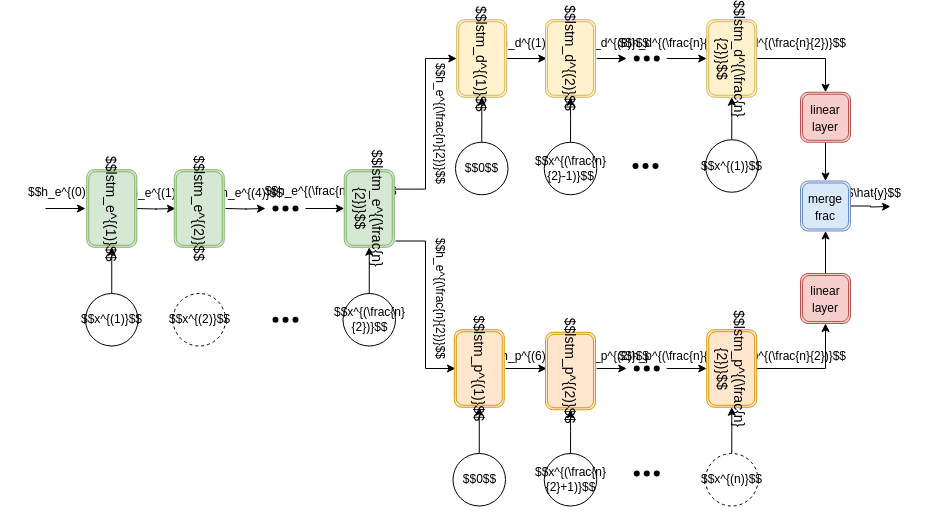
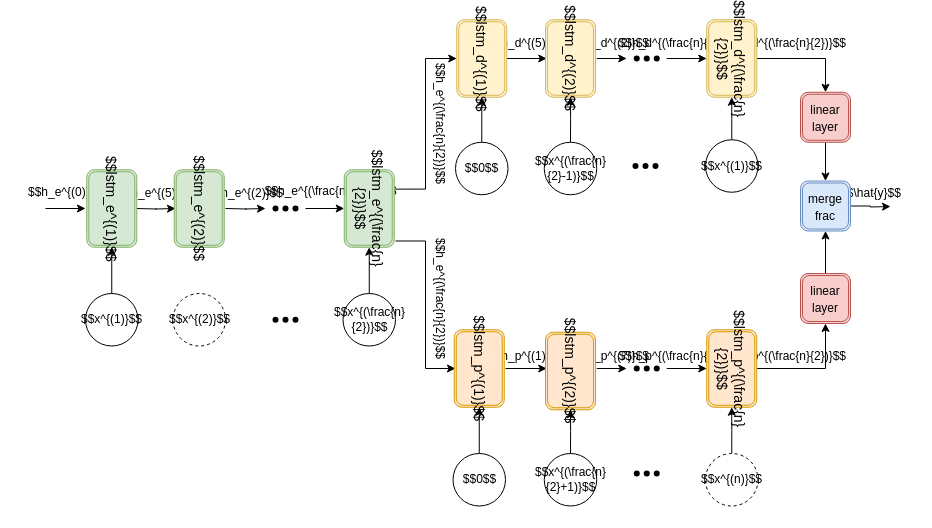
  <mxCell id="0" />
  <mxCell id="1" parent="0" />
  <mxCell id="2" style="edgeStyle=orthogonalEdgeStyle;rounded=0;orthogonalLoop=1;jettySize=auto;html=1;entryX=0;entryY=0.5;entryDx=0;entryDy=0;" parent="1" edge="1"><mxGeometry relative="1" as="geometry"><mxPoint x="135" y="195" as="sourcePoint" /><mxPoint x="175" y="195" as="targetPoint" /></mxGeometry></mxCell>
  <mxCell id="3" style="edgeStyle=orthogonalEdgeStyle;rounded=0;orthogonalLoop=1;jettySize=auto;html=1;" parent="1" edge="1"><mxGeometry relative="1" as="geometry"><mxPoint x="265" y="195" as="targetPoint" /><mxPoint x="225" y="195" as="sourcePoint" /></mxGeometry></mxCell>
  <mxCell id="4" style="edgeStyle=orthogonalEdgeStyle;rounded=0;orthogonalLoop=1;jettySize=auto;html=1;exitX=1;exitY=0.75;exitDx=0;exitDy=0;entryX=0;entryY=0.5;entryDx=0;entryDy=0;" parent="1" edge="1"><mxGeometry relative="1" as="geometry"><Array as="points"><mxPoint x="425" y="228" /><mxPoint x="425" y="355" /></Array><mxPoint x="395" y="227.5" as="sourcePoint" /><mxPoint x="455" y="355" as="targetPoint" /></mxGeometry></mxCell>
  <mxCell id="5" style="edgeStyle=orthogonalEdgeStyle;rounded=0;orthogonalLoop=1;jettySize=auto;html=1;entryX=0;entryY=0.5;entryDx=0;entryDy=0;" parent="1" edge="1"><mxGeometry relative="1" as="geometry"><mxPoint x="505" y="45" as="sourcePoint" /><mxPoint x="546.25" y="45" as="targetPoint" /></mxGeometry></mxCell>
  <mxCell id="6" style="edgeStyle=orthogonalEdgeStyle;rounded=0;orthogonalLoop=1;jettySize=auto;html=1;" parent="1" edge="1"><mxGeometry relative="1" as="geometry"><mxPoint x="626.25" y="45" as="targetPoint" /><mxPoint x="596.25" y="45" as="sourcePoint" /></mxGeometry></mxCell>
  <mxCell id="7" value="" style="shape=waypoint;sketch=0;fillStyle=solid;size=6;pointerEvents=1;points=[];fillColor=none;resizable=0;rotatable=0;perimeter=centerPerimeter;snapToPoint=1;" parent="1" vertex="1"><mxGeometry x="626.25" y="25" width="40" height="40" as="geometry" /></mxCell>
  <mxCell id="8" value="" style="shape=waypoint;sketch=0;fillStyle=solid;size=6;pointerEvents=1;points=[];fillColor=none;resizable=0;rotatable=0;perimeter=centerPerimeter;snapToPoint=1;" parent="1" vertex="1"><mxGeometry x="616.25" y="25" width="40" height="40" as="geometry" /></mxCell>
  <mxCell id="9" value="" style="shape=waypoint;sketch=0;fillStyle=solid;size=6;pointerEvents=1;points=[];fillColor=none;resizable=0;rotatable=0;perimeter=centerPerimeter;snapToPoint=1;" parent="1" vertex="1"><mxGeometry x="636.25" y="25" width="40" height="40" as="geometry" /></mxCell>
  <mxCell id="10" value="" style="endArrow=classic;html=1;rounded=0;entryX=0;entryY=0.5;entryDx=0;entryDy=0;" parent="1" edge="1"><mxGeometry width="50" height="50" relative="1" as="geometry"><mxPoint x="666.25" y="45" as="sourcePoint" /><mxPoint x="706.25" y="45" as="targetPoint" /></mxGeometry></mxCell>
  <mxCell id="11" style="edgeStyle=orthogonalEdgeStyle;rounded=0;orthogonalLoop=1;jettySize=auto;html=1;entryX=0;entryY=0.5;entryDx=0;entryDy=0;" parent="1" edge="1"><mxGeometry relative="1" as="geometry"><mxPoint x="505" y="355" as="sourcePoint" /><mxPoint x="546.25" y="355" as="targetPoint" /></mxGeometry></mxCell>
  <mxCell id="12" style="edgeStyle=orthogonalEdgeStyle;rounded=0;orthogonalLoop=1;jettySize=auto;html=1;" parent="1" edge="1"><mxGeometry relative="1" as="geometry"><mxPoint x="626.25" y="355" as="targetPoint" /><mxPoint x="596.25" y="355" as="sourcePoint" /></mxGeometry></mxCell>
  <mxCell id="13" value="" style="endArrow=classic;html=1;rounded=0;entryX=0;entryY=0.5;entryDx=0;entryDy=0;" parent="1" edge="1"><mxGeometry width="50" height="50" relative="1" as="geometry"><mxPoint x="666.25" y="355" as="sourcePoint" /><mxPoint x="706.25" y="355" as="targetPoint" /></mxGeometry></mxCell>
  <mxCell id="14" value="" style="shape=waypoint;sketch=0;fillStyle=solid;size=6;pointerEvents=1;points=[];fillColor=none;resizable=0;rotatable=0;perimeter=centerPerimeter;snapToPoint=1;" parent="1" vertex="1"><mxGeometry x="626.25" y="335" width="40" height="40" as="geometry" /></mxCell>
  <mxCell id="15" value="" style="shape=waypoint;sketch=0;fillStyle=solid;size=6;pointerEvents=1;points=[];fillColor=none;resizable=0;rotatable=0;perimeter=centerPerimeter;snapToPoint=1;" parent="1" vertex="1"><mxGeometry x="616.25" y="335" width="40" height="40" as="geometry" /></mxCell>
  <mxCell id="16" value="" style="shape=waypoint;sketch=0;fillStyle=solid;size=6;pointerEvents=1;points=[];fillColor=none;resizable=0;rotatable=0;perimeter=centerPerimeter;snapToPoint=1;" parent="1" vertex="1"><mxGeometry x="636.25" y="335" width="40" height="40" as="geometry" /></mxCell>
  <mxCell id="17" value="" style="shape=waypoint;sketch=0;fillStyle=solid;size=6;pointerEvents=1;points=[];fillColor=none;resizable=0;rotatable=0;perimeter=centerPerimeter;snapToPoint=1;" parent="1" vertex="1"><mxGeometry x="265" y="175" width="40" height="40" as="geometry" /></mxCell>
  <mxCell id="18" value="" style="shape=waypoint;sketch=0;fillStyle=solid;size=6;pointerEvents=1;points=[];fillColor=none;resizable=0;rotatable=0;perimeter=centerPerimeter;snapToPoint=1;" parent="1" vertex="1"><mxGeometry x="255" y="175" width="40" height="40" as="geometry" /></mxCell>
  <mxCell id="19" value="" style="shape=waypoint;sketch=0;fillStyle=solid;size=6;pointerEvents=1;points=[];fillColor=none;resizable=0;rotatable=0;perimeter=centerPerimeter;snapToPoint=1;" parent="1" vertex="1"><mxGeometry x="275" y="175" width="40" height="40" as="geometry" /></mxCell>
  <mxCell id="20" value="" style="endArrow=classic;html=1;rounded=0;entryX=0.5;entryY=1;entryDx=0;entryDy=0;" parent="1" target="66" edge="1"><mxGeometry width="50" height="50" relative="1" as="geometry"><mxPoint x="305" y="195" as="sourcePoint" /><mxPoint x="345" y="195" as="targetPoint" /></mxGeometry></mxCell>
  <mxCell id="21" value="" style="endArrow=classic;html=1;rounded=0;entryX=0;entryY=0.5;entryDx=0;entryDy=0;" parent="1" edge="1"><mxGeometry width="50" height="50" relative="1" as="geometry"><mxPoint x="45" y="195" as="sourcePoint" /><mxPoint x="85" y="195" as="targetPoint" /></mxGeometry></mxCell>
  <mxCell id="22" value="$$h_e^{(0)}$$" style="text;html=1;align=center;verticalAlign=middle;resizable=0;points=[];autosize=1;strokeColor=none;fillColor=none;" parent="1" vertex="1"><mxGeometry x="20" y="168.75" width="90" height="20" as="geometry" /></mxCell>
  <mxCell id="23" value="" style="shape=waypoint;sketch=0;fillStyle=solid;size=6;pointerEvents=1;points=[];fillColor=none;resizable=0;rotatable=0;perimeter=centerPerimeter;snapToPoint=1;" parent="1" vertex="1"><mxGeometry x="625" y="132.5" width="40" height="40" as="geometry" /></mxCell>
  <mxCell id="24" value="" style="shape=waypoint;sketch=0;fillStyle=solid;size=6;pointerEvents=1;points=[];fillColor=none;resizable=0;rotatable=0;perimeter=centerPerimeter;snapToPoint=1;" parent="1" vertex="1"><mxGeometry x="615" y="132.5" width="40" height="40" as="geometry" /></mxCell>
  <mxCell id="25" value="" style="shape=waypoint;sketch=0;fillStyle=solid;size=6;pointerEvents=1;points=[];fillColor=none;resizable=0;rotatable=0;perimeter=centerPerimeter;snapToPoint=1;" parent="1" vertex="1"><mxGeometry x="635" y="132.5" width="40" height="40" as="geometry" /></mxCell>
  <mxCell id="26" value="" style="shape=waypoint;sketch=0;fillStyle=solid;size=6;pointerEvents=1;points=[];fillColor=none;resizable=0;rotatable=0;perimeter=centerPerimeter;snapToPoint=1;" parent="1" vertex="1"><mxGeometry x="626.25" y="440" width="40" height="40" as="geometry" /></mxCell>
  <mxCell id="27" value="" style="shape=waypoint;sketch=0;fillStyle=solid;size=6;pointerEvents=1;points=[];fillColor=none;resizable=0;rotatable=0;perimeter=centerPerimeter;snapToPoint=1;" parent="1" vertex="1"><mxGeometry x="616.25" y="440" width="40" height="40" as="geometry" /></mxCell>
  <mxCell id="28" value="" style="shape=waypoint;sketch=0;fillStyle=solid;size=6;pointerEvents=1;points=[];fillColor=none;resizable=0;rotatable=0;perimeter=centerPerimeter;snapToPoint=1;" parent="1" vertex="1"><mxGeometry x="636.25" y="440" width="40" height="40" as="geometry" /></mxCell>
  <mxCell id="29" value="" style="shape=waypoint;sketch=0;fillStyle=solid;size=6;pointerEvents=1;points=[];fillColor=none;resizable=0;rotatable=0;perimeter=centerPerimeter;snapToPoint=1;" parent="1" vertex="1"><mxGeometry x="265" y="286.25" width="40" height="40" as="geometry" /></mxCell>
  <mxCell id="30" value="" style="shape=waypoint;sketch=0;fillStyle=solid;size=6;pointerEvents=1;points=[];fillColor=none;resizable=0;rotatable=0;perimeter=centerPerimeter;snapToPoint=1;" parent="1" vertex="1"><mxGeometry x="255" y="286.25" width="40" height="40" as="geometry" /></mxCell>
  <mxCell id="31" value="" style="shape=waypoint;sketch=0;fillStyle=solid;size=6;pointerEvents=1;points=[];fillColor=none;resizable=0;rotatable=0;perimeter=centerPerimeter;snapToPoint=1;" parent="1" vertex="1"><mxGeometry x="275" y="286.25" width="40" height="40" as="geometry" /></mxCell>
  <mxCell id="32" value="$$h_e^{(\frac{n}{2})}$$" style="text;html=1;align=center;verticalAlign=middle;resizable=0;points=[];autosize=1;strokeColor=none;fillColor=none;rotation=90;" parent="1" vertex="1"><mxGeometry x="370" y="100" width="140" height="20" as="geometry" /></mxCell>
  <mxCell id="33" style="edgeStyle=orthogonalEdgeStyle;rounded=0;orthogonalLoop=1;jettySize=auto;html=1;entryX=1;entryY=0.5;entryDx=0;entryDy=0;fontSize=13;strokeWidth=1;" edge="1" parent="1" source="34" target="68"><mxGeometry relative="1" as="geometry" /></mxCell>
  <mxCell id="34" value="$$x^{(\frac{n}{2}-1)}$$" style="ellipse;whiteSpace=wrap;html=1;aspect=fixed;" parent="1" vertex="1"><mxGeometry x="543.75" y="128.75" width="52.5" height="52.5" as="geometry" /></mxCell>
  <mxCell id="35" style="edgeStyle=orthogonalEdgeStyle;rounded=0;orthogonalLoop=1;jettySize=auto;html=1;entryX=1;entryY=0.5;entryDx=0;entryDy=0;fontSize=13;strokeWidth=1;" edge="1" parent="1" source="36" target="67"><mxGeometry relative="1" as="geometry" /></mxCell>
  <mxCell id="36" value="$$0$$" style="ellipse;whiteSpace=wrap;html=1;aspect=fixed;" parent="1" vertex="1"><mxGeometry x="455" y="128.75" width="52.5" height="52.5" as="geometry" /></mxCell>
  <mxCell id="37" style="edgeStyle=orthogonalEdgeStyle;rounded=0;orthogonalLoop=1;jettySize=auto;html=1;exitX=0.5;exitY=0;exitDx=0;exitDy=0;entryX=1;entryY=0.5;entryDx=0;entryDy=0;fontSize=14;strokeWidth=1;" edge="1" parent="1" source="38" target="71"><mxGeometry relative="1" as="geometry" /></mxCell>
  <mxCell id="38" value="$$0$$" style="ellipse;whiteSpace=wrap;html=1;aspect=fixed;" parent="1" vertex="1"><mxGeometry x="452.5" y="440" width="52.5" height="52.5" as="geometry" /></mxCell>
  <mxCell id="39" style="edgeStyle=orthogonalEdgeStyle;rounded=0;orthogonalLoop=1;jettySize=auto;html=1;entryX=1;entryY=0.5;entryDx=0;entryDy=0;fontSize=14;strokeWidth=1;" edge="1" parent="1" source="40" target="72"><mxGeometry relative="1" as="geometry" /></mxCell>
  <mxCell id="40" value="$$x^{(\frac{n}{2}+1)}$$" style="ellipse;whiteSpace=wrap;html=1;aspect=fixed;" parent="1" vertex="1"><mxGeometry x="543.75" y="440" width="52.5" height="52.5" as="geometry" /></mxCell>
  <mxCell id="41" style="edgeStyle=orthogonalEdgeStyle;rounded=0;orthogonalLoop=1;jettySize=auto;html=1;entryX=1;entryY=0.5;entryDx=0;entryDy=0;fontSize=13;strokeWidth=1;" edge="1" parent="1" source="42" target="70"><mxGeometry relative="1" as="geometry" /></mxCell>
  <mxCell id="42" value="$$x^{(1)}$$" style="ellipse;whiteSpace=wrap;html=1;aspect=fixed;" parent="1" vertex="1"><mxGeometry x="705" y="126.25" width="52.5" height="52.5" as="geometry" /></mxCell>
  <mxCell id="43" style="edgeStyle=orthogonalEdgeStyle;rounded=0;orthogonalLoop=1;jettySize=auto;html=1;entryX=1;entryY=0.5;entryDx=0;entryDy=0;fontSize=14;strokeWidth=1;" edge="1" parent="1" source="44" target="74"><mxGeometry relative="1" as="geometry" /></mxCell>
  <mxCell id="44" value="$$x^{(n)}$$" style="ellipse;whiteSpace=wrap;html=1;aspect=fixed;dashed=1;" parent="1" vertex="1"><mxGeometry x="705" y="440" width="52.5" height="52.5" as="geometry" /></mxCell>
  <mxCell id="45" style="edgeStyle=orthogonalEdgeStyle;rounded=0;orthogonalLoop=1;jettySize=auto;html=1;exitX=0.5;exitY=0;exitDx=0;exitDy=0;entryX=1;entryY=0.5;entryDx=0;entryDy=0;fontSize=13;strokeWidth=1;" edge="1" parent="1" source="46" target="63"><mxGeometry relative="1" as="geometry" /></mxCell>
  <mxCell id="46" value="$$x^{(1)}$$" style="ellipse;whiteSpace=wrap;html=1;aspect=fixed;fontStyle=0" parent="1" vertex="1"><mxGeometry x="85" y="280" width="52.5" height="52.5" as="geometry" /></mxCell>
  <mxCell id="47" value="$$x^{(2)}$$" style="ellipse;whiteSpace=wrap;html=1;aspect=fixed;dashed=1;" parent="1" vertex="1"><mxGeometry x="172.5" y="280" width="52.5" height="52.5" as="geometry" /></mxCell>
  <mxCell id="48" style="edgeStyle=orthogonalEdgeStyle;rounded=0;orthogonalLoop=1;jettySize=auto;html=1;exitX=0.5;exitY=0;exitDx=0;exitDy=0;entryX=1;entryY=0.5;entryDx=0;entryDy=0;fontSize=13;strokeWidth=1;" edge="1" parent="1" source="49" target="66"><mxGeometry relative="1" as="geometry" /></mxCell>
  <mxCell id="49" value="$$x^{(\frac{n}{2})}$$" style="ellipse;whiteSpace=wrap;html=1;aspect=fixed;" parent="1" vertex="1"><mxGeometry x="342.5" y="280" width="52.5" height="52.5" as="geometry" /></mxCell>
  <mxCell id="50" value="$$h_e^{(\frac{n}{2})}$$" style="text;html=1;align=center;verticalAlign=middle;resizable=0;points=[];autosize=1;strokeColor=none;fillColor=none;rotation=90;" parent="1" vertex="1"><mxGeometry x="370" y="275" width="140" height="20" as="geometry" /></mxCell>
- <mxCell id="51" value="$$h_e^{(1)}$$" style="text;html=1;align=center;verticalAlign=middle;resizable=0;points=[];autosize=1;strokeColor=none;fillColor=none;" parent="1" vertex="1"><mxGeometry x="110" y="170" width="90" height="20" as="geometry" /></mxCell>
- <mxCell id="52" value="$$h_e^{(4)}$$" style="text;html=1;align=center;verticalAlign=middle;resizable=0;points=[];autosize=1;strokeColor=none;fillColor=none;" parent="1" vertex="1"><mxGeometry x="200" y="170" width="90" height="20" as="geometry" /></mxCell>
+ <mxCell id="51" value="$$h_e^{(5)}$$" style="text;html=1;align=center;verticalAlign=middle;resizable=0;points=[];autosize=1;strokeColor=none;fillColor=none;" parent="1" vertex="1"><mxGeometry x="110" y="170" width="90" height="20" as="geometry" /></mxCell>
+ <mxCell id="52" value="$$h_e^{(2)}$$" style="text;html=1;align=center;verticalAlign=middle;resizable=0;points=[];autosize=1;strokeColor=none;fillColor=none;" parent="1" vertex="1"><mxGeometry x="200" y="170" width="90" height="20" as="geometry" /></mxCell>
  <mxCell id="53" value="$$h_e^{(\frac{n}{2}-1)}$$" style="text;html=1;align=center;verticalAlign=middle;resizable=0;points=[];autosize=1;strokeColor=none;fillColor=none;" parent="1" vertex="1"><mxGeometry x="255" y="167.5" width="150" height="20" as="geometry" /></mxCell>
- <mxCell id="54" value="$$h_d^{(1)}$$" style="text;html=1;align=center;verticalAlign=middle;resizable=0;points=[];autosize=1;strokeColor=none;fillColor=none;" parent="1" vertex="1"><mxGeometry x="480" y="20" width="90" height="20" as="geometry" /></mxCell>
- <mxCell id="55" value="$$h_d^{(8)}$$" style="text;html=1;align=center;verticalAlign=middle;resizable=0;points=[];autosize=1;strokeColor=none;fillColor=none;" parent="1" vertex="1"><mxGeometry x="566.25" y="20" width="90" height="20" as="geometry" /></mxCell>
+ <mxCell id="54" value="$$h_d^{(5)}$$" style="text;html=1;align=center;verticalAlign=middle;resizable=0;points=[];autosize=1;strokeColor=none;fillColor=none;" parent="1" vertex="1"><mxGeometry x="480" y="20" width="90" height="20" as="geometry" /></mxCell>
+ <mxCell id="55" value="$$h_d^{(2)}$$" style="text;html=1;align=center;verticalAlign=middle;resizable=0;points=[];autosize=1;strokeColor=none;fillColor=none;" parent="1" vertex="1"><mxGeometry x="566.25" y="20" width="90" height="20" as="geometry" /></mxCell>
  <mxCell id="56" value="$$h_d^{(\frac{n}{2}-1)}$$" style="text;html=1;align=center;verticalAlign=middle;resizable=0;points=[];autosize=1;strokeColor=none;fillColor=none;" parent="1" vertex="1"><mxGeometry x="608.75" y="20" width="150" height="20" as="geometry" /></mxCell>
- <mxCell id="57" value="$$h_p^{(6)}$$" style="text;html=1;align=center;verticalAlign=middle;resizable=0;points=[];autosize=1;strokeColor=none;fillColor=none;" parent="1" vertex="1"><mxGeometry x="480" y="332.5" width="90" height="20" as="geometry" /></mxCell>
- <mxCell id="58" value="$$h_p^{(2)}$$" style="text;html=1;align=center;verticalAlign=middle;resizable=0;points=[];autosize=1;strokeColor=none;fillColor=none;" parent="1" vertex="1"><mxGeometry x="566.25" y="332.5" width="90" height="20" as="geometry" /></mxCell>
+ <mxCell id="57" value="$$h_p^{(1)}$$" style="text;html=1;align=center;verticalAlign=middle;resizable=0;points=[];autosize=1;strokeColor=none;fillColor=none;" parent="1" vertex="1"><mxGeometry x="480" y="332.5" width="90" height="20" as="geometry" /></mxCell>
+ <mxCell id="58" value="$$h_p^{(7)}$$" style="text;html=1;align=center;verticalAlign=middle;resizable=0;points=[];autosize=1;strokeColor=none;fillColor=none;" parent="1" vertex="1"><mxGeometry x="566.25" y="332.5" width="90" height="20" as="geometry" /></mxCell>
  <mxCell id="59" value="$$h_p^{(\frac{n}{2}-1)}$$" style="text;html=1;align=center;verticalAlign=middle;resizable=0;points=[];autosize=1;strokeColor=none;fillColor=none;" parent="1" vertex="1"><mxGeometry x="608.75" y="332.5" width="150" height="20" as="geometry" /></mxCell>
  <mxCell id="60" value="$$h_d^{(\frac{n}{2})}$$" style="text;html=1;align=center;verticalAlign=middle;resizable=0;points=[];autosize=1;strokeColor=none;fillColor=none;" parent="1" vertex="1"><mxGeometry x="715" y="20" width="140" height="20" as="geometry" /></mxCell>
  <mxCell id="61" value="$$h_p^{(\frac{n}{2})}$$" style="text;html=1;align=center;verticalAlign=middle;resizable=0;points=[];autosize=1;strokeColor=none;fillColor=none;" parent="1" vertex="1"><mxGeometry x="715" y="332.5" width="140" height="20" as="geometry" /></mxCell>
  <mxCell id="62" value="$$\hat{y}$$" style="text;html=1;align=center;verticalAlign=middle;resizable=0;points=[];autosize=1;strokeColor=none;fillColor=none;" parent="1" vertex="1"><mxGeometry x="830" y="170" width="80" height="20" as="geometry" /></mxCell>
  <mxCell id="63" value="&lt;font style=&quot;font-size: 14px&quot;&gt;$$lstm_e^{(1)}$$&lt;/font&gt;" style="shape=ext;double=1;rounded=1;whiteSpace=wrap;html=1;strokeWidth=1;rotation=90;fillColor=#d5e8d4;strokeColor=#82b366;" vertex="1" parent="1"><mxGeometry x="72.5" y="170" width="77.5" height="50" as="geometry" /></mxCell>
  <mxCell id="64" value="&lt;font style=&quot;font-size: 14px&quot;&gt;$$lstm_e^{(2)}$$&lt;/font&gt;" style="shape=ext;double=1;rounded=1;whiteSpace=wrap;html=1;strokeWidth=1;rotation=90;fillColor=#d5e8d4;strokeColor=#82b366;" vertex="1" parent="1"><mxGeometry x="160" y="170" width="77.5" height="50" as="geometry" /></mxCell>
  <mxCell id="65" style="edgeStyle=orthogonalEdgeStyle;rounded=0;orthogonalLoop=1;jettySize=auto;html=1;exitX=0.25;exitY=0;exitDx=0;exitDy=0;entryX=0.5;entryY=1;entryDx=0;entryDy=0;fontSize=13;strokeWidth=1;" edge="1" parent="1" source="66" target="67"><mxGeometry relative="1" as="geometry" /></mxCell>
  <mxCell id="66" value="&lt;font style=&quot;font-size: 14px&quot;&gt;$$lstm_e^{(\frac{n}{2})}$$&lt;/font&gt;" style="shape=ext;double=1;rounded=1;whiteSpace=wrap;html=1;strokeWidth=1;rotation=90;fillColor=#d5e8d4;strokeColor=#82b366;" vertex="1" parent="1"><mxGeometry x="330" y="170" width="77.5" height="50" as="geometry" /></mxCell>
  <mxCell id="67" value="&lt;font style=&quot;font-size: 14px&quot;&gt;$$lstm_d^{(1)}$$&lt;/font&gt;" style="shape=ext;double=1;rounded=1;whiteSpace=wrap;html=1;strokeWidth=1;rotation=90;fillColor=#fff2cc;strokeColor=#d6b656;" vertex="1" parent="1"><mxGeometry x="442.5" y="20" width="77.5" height="50" as="geometry" /></mxCell>
  <mxCell id="68" value="&lt;font style=&quot;font-size: 14px&quot;&gt;$$lstm_d^{(2)}$$&lt;/font&gt;" style="shape=ext;double=1;rounded=1;whiteSpace=wrap;html=1;strokeWidth=1;rotation=90;fillColor=#fff2cc;strokeColor=#d6b656;" vertex="1" parent="1"><mxGeometry x="531.25" y="20" width="77.5" height="50" as="geometry" /></mxCell>
  <mxCell id="69" style="edgeStyle=orthogonalEdgeStyle;rounded=0;orthogonalLoop=1;jettySize=auto;html=1;entryX=0.5;entryY=0;entryDx=0;entryDy=0;fontSize=14;strokeWidth=1;" edge="1" parent="1" source="70" target="76"><mxGeometry relative="1" as="geometry" /></mxCell>
  <mxCell id="70" value="&lt;font style=&quot;font-size: 14px&quot;&gt;$$lstm_d^{(\frac{n}{2})}$$&lt;/font&gt;" style="shape=ext;double=1;rounded=1;whiteSpace=wrap;html=1;strokeWidth=1;rotation=90;fillColor=#fff2cc;strokeColor=#d6b656;" vertex="1" parent="1"><mxGeometry x="692.5" y="20" width="77.5" height="50" as="geometry" /></mxCell>
  <mxCell id="71" value="&lt;font style=&quot;font-size: 14px&quot;&gt;$$lstm_p^{(1)}$$&lt;/font&gt;" style="shape=ext;double=1;rounded=1;whiteSpace=wrap;html=1;strokeWidth=1;rotation=90;fillColor=#ffe6cc;strokeColor=#d79b00;" vertex="1" parent="1"><mxGeometry x="440" y="330" width="77.5" height="50" as="geometry" /></mxCell>
  <mxCell id="72" value="&lt;font style=&quot;font-size: 14px&quot;&gt;$$lstm_p^{(2)}$$&lt;/font&gt;" style="shape=ext;double=1;rounded=1;whiteSpace=wrap;html=1;strokeWidth=1;rotation=90;fillColor=#ffe6cc;strokeColor=#d79b00;" vertex="1" parent="1"><mxGeometry x="531.25" y="332.5" width="77.5" height="50" as="geometry" /></mxCell>
  <mxCell id="73" style="edgeStyle=orthogonalEdgeStyle;rounded=0;orthogonalLoop=1;jettySize=auto;html=1;entryX=0.5;entryY=1;entryDx=0;entryDy=0;fontSize=14;strokeWidth=1;" edge="1" parent="1" source="74" target="78"><mxGeometry relative="1" as="geometry" /></mxCell>
  <mxCell id="74" value="&lt;font style=&quot;font-size: 14px&quot;&gt;$$lstm_p^{(\frac{n}{2})}$$&lt;/font&gt;" style="shape=ext;double=1;rounded=1;whiteSpace=wrap;html=1;strokeWidth=1;rotation=90;fillColor=#ffe6cc;strokeColor=#d79b00;" vertex="1" parent="1"><mxGeometry x="692.5" y="330" width="77.5" height="50" as="geometry" /></mxCell>
  <mxCell id="75" style="edgeStyle=orthogonalEdgeStyle;rounded=0;orthogonalLoop=1;jettySize=auto;html=1;exitX=0.5;exitY=1;exitDx=0;exitDy=0;entryX=0.5;entryY=0;entryDx=0;entryDy=0;fontSize=14;strokeWidth=1;" edge="1" parent="1" source="76" target="80"><mxGeometry relative="1" as="geometry" /></mxCell>
  <mxCell id="76" value="&lt;font style=&quot;font-size: 12px&quot;&gt;linear&lt;br&gt;layer&lt;/font&gt;" style="shape=ext;double=1;rounded=1;whiteSpace=wrap;html=1;fontSize=14;strokeWidth=1;fillColor=#f8cecc;strokeColor=#b85450;" vertex="1" parent="1"><mxGeometry x="800" y="78.75" width="50" height="50" as="geometry" /></mxCell>
  <mxCell id="77" style="edgeStyle=orthogonalEdgeStyle;rounded=0;orthogonalLoop=1;jettySize=auto;html=1;fontSize=14;strokeWidth=1;" edge="1" parent="1" source="78" target="80"><mxGeometry relative="1" as="geometry" /></mxCell>
  <mxCell id="78" value="&lt;font style=&quot;font-size: 12px&quot;&gt;&lt;span&gt;linear&lt;/span&gt;&lt;br&gt;&lt;span&gt;layer&lt;/span&gt;&lt;/font&gt;" style="shape=ext;double=1;rounded=1;whiteSpace=wrap;html=1;fontSize=14;strokeWidth=1;fillColor=#f8cecc;strokeColor=#b85450;" vertex="1" parent="1"><mxGeometry x="800" y="260" width="50" height="50" as="geometry" /></mxCell>
  <mxCell id="79" style="edgeStyle=orthogonalEdgeStyle;rounded=0;orthogonalLoop=1;jettySize=auto;html=1;fontSize=14;strokeWidth=1;" edge="1" parent="1" source="80"><mxGeometry relative="1" as="geometry"><mxPoint x="890" y="193" as="targetPoint" /></mxGeometry></mxCell>
  <mxCell id="80" value="&lt;font style=&quot;font-size: 12px&quot;&gt;merge&lt;br&gt;frac&lt;/font&gt;" style="shape=ext;double=1;rounded=1;whiteSpace=wrap;html=1;fontSize=14;strokeWidth=1;fillColor=#dae8fc;strokeColor=#6c8ebf;" vertex="1" parent="1"><mxGeometry x="800" y="167.5" width="50" height="50" as="geometry" /></mxCell>
